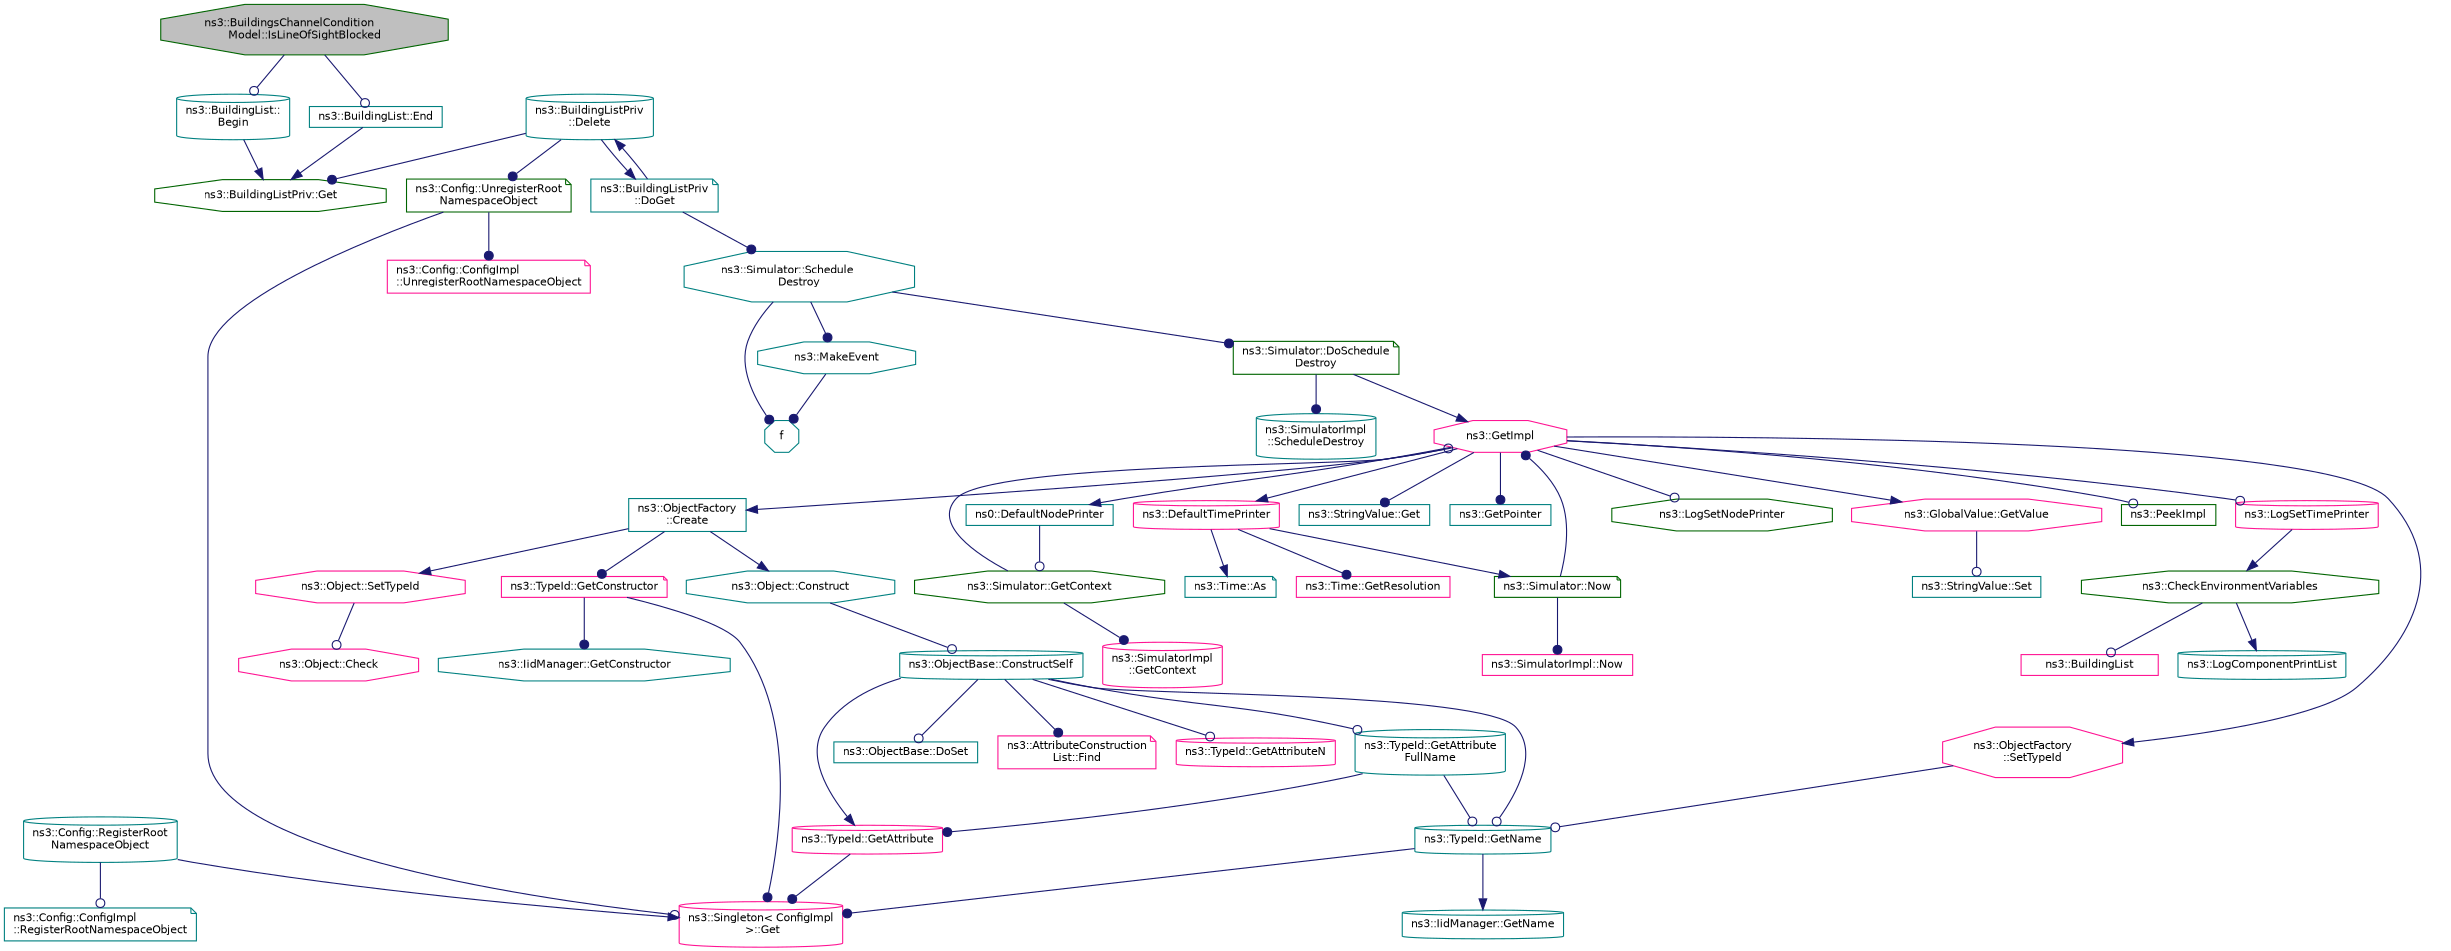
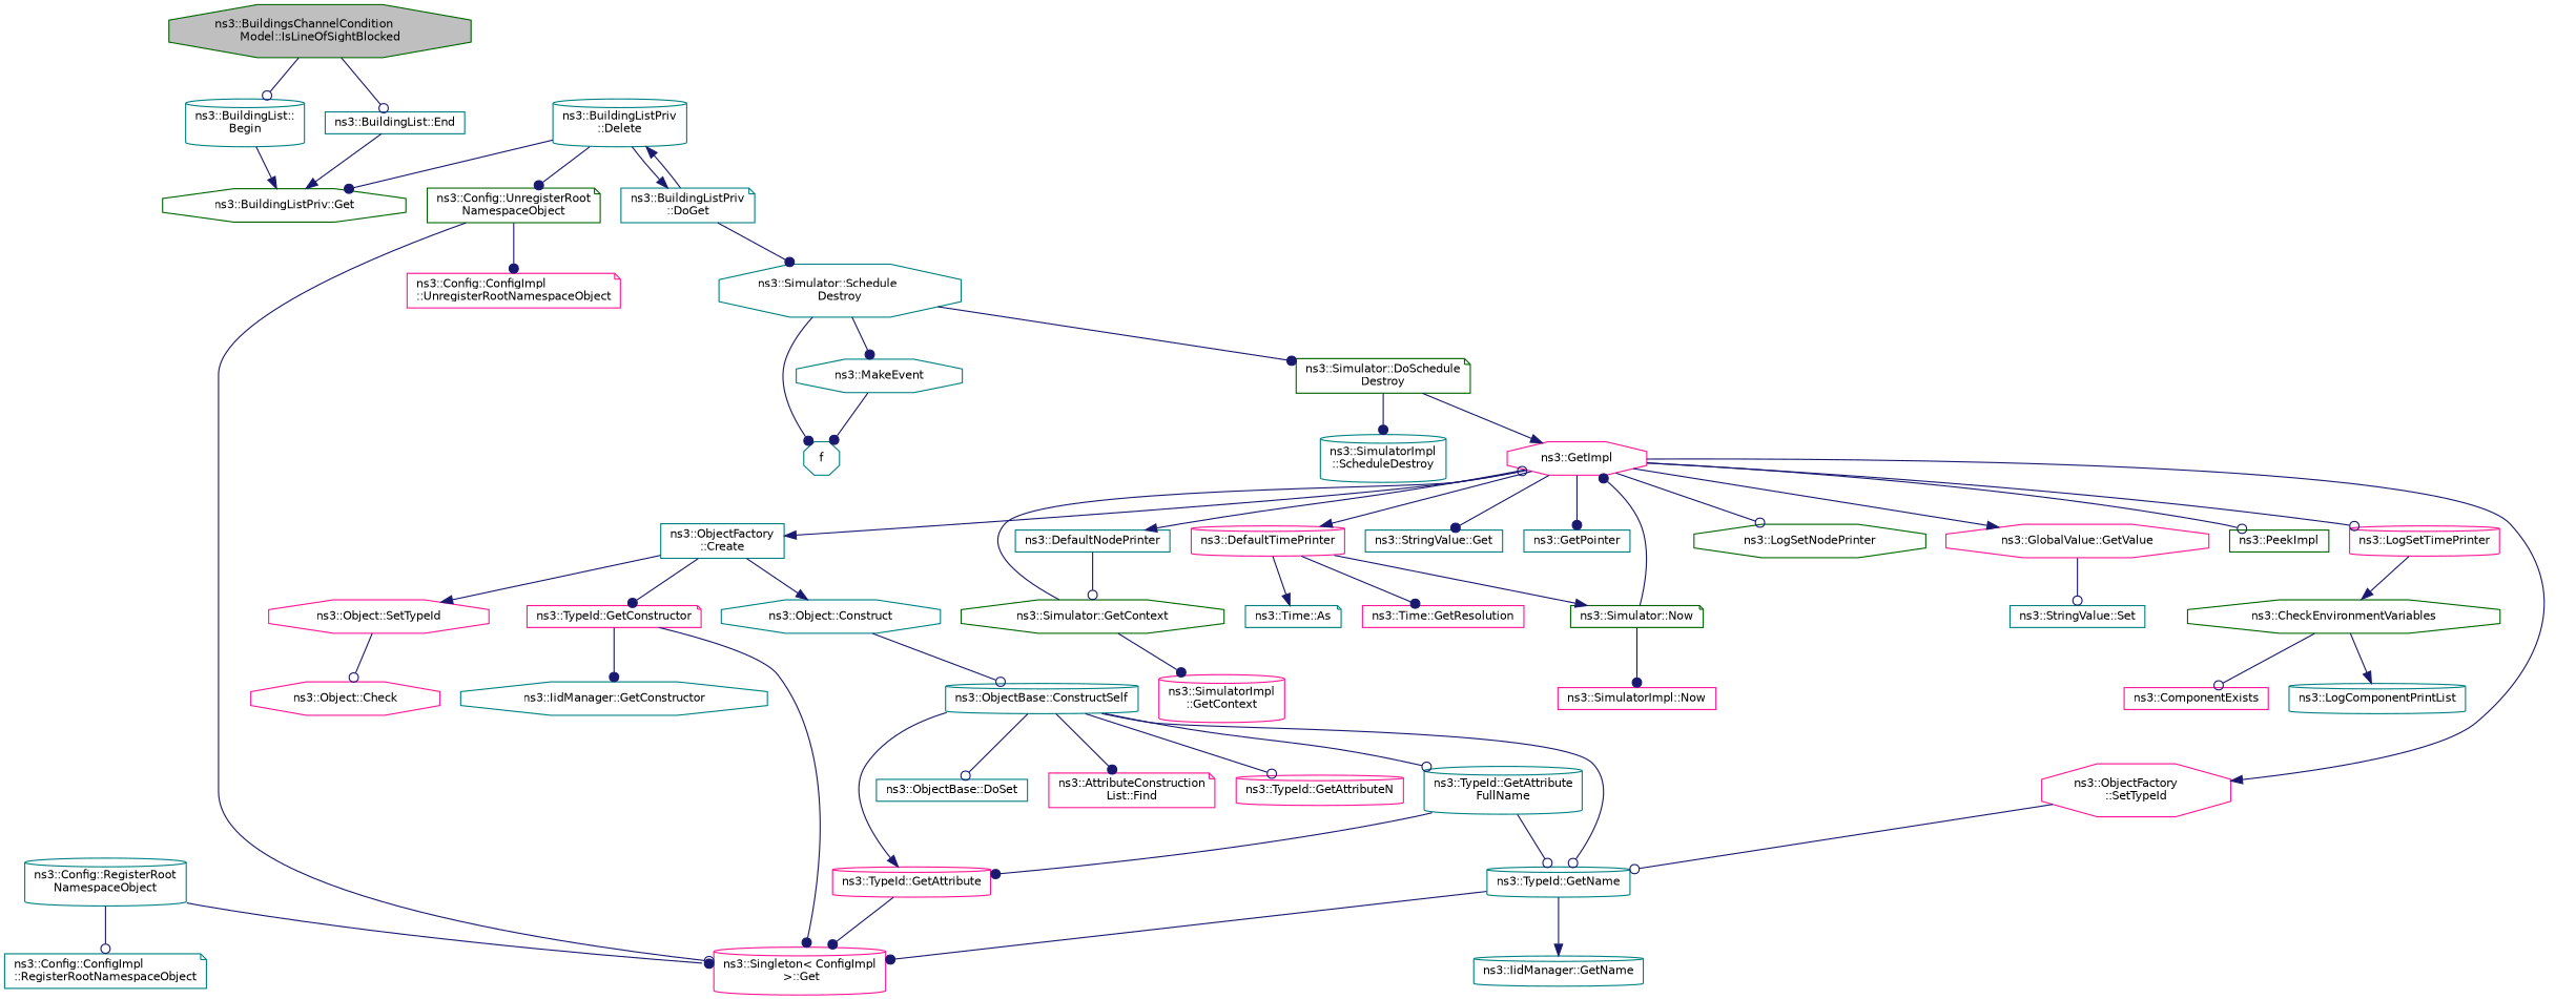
  digraph {
    rankdir=TB
    node [color=teal fillcolor=white fontname=Helvetica fontsize=10 shape=octagon style=filled]
    edge [arrowhead=dot color=midnightblue fontname=Helvetica fontsize=10 labelfontname=Helvetica labelfontsize=10 style=solid]
    n1 [color=darkgreen fillcolor=grey75 fontcolor=black height=0.2 label="ns3::BuildingsChannelCondition\lModel::IsLineOfSightBlocked" width=0.4]
    n2 [height=0.2 label="ns3::BuildingList::\lBegin" shape=cylinder width=0.4]
    n3 [height=0.2 label="ns3::BuildingList::End" shape=box width=0.4]
    n4 [color=darkgreen height=0.2 label="ns3::BuildingListPriv::Get" width=0.4]
    n5 [height=0.2 label="ns3::BuildingListPriv\l::DoGet" shape=note width=0.4]
    n6 [height=0.2 label="ns3::BuildingListPriv\l::Delete" shape=cylinder width=0.4]
    n7 [height=0.2 label="ns3::Simulator::Schedule\lDestroy" width=0.4]
    n8 [color=darkgreen height=0.2 label="ns3::Config::UnregisterRoot\lNamespaceObject" shape=note width=0.4]
    n9 [height=0.2 label="ns3::Config::RegisterRoot\lNamespaceObject" shape=cylinder width=0.4]
    n10 [color=deeppink height=0.2 label="ns3::Singleton\< ConfigImpl\l \>::Get" shape=cylinder width=0.4]
    n11 [height=0.2 label="ns3::Config::ConfigImpl\l::RegisterRootNamespaceObject" shape=note width=0.4]
    n12 [color=darkgreen height=0.2 label="ns3::Simulator::DoSchedule\lDestroy" shape=note width=0.4]
    n13 [height=0.2 label=f width=0.4]
    n14 [height=0.2 label="ns3::MakeEvent" width=0.4]
    n15 [color=deeppink height=0.2 label="ns3::Config::ConfigImpl\l::UnregisterRootNamespaceObject" shape=note width=0.4]
    n16 [color=deeppink height=0.2 label="ns3::GetImpl" width=0.4]
    n17 [height=0.2 label="ns3::SimulatorImpl\l::ScheduleDestroy" shape=cylinder width=0.4]
    n18 [height=0.2 label="ns3::ObjectFactory\l::Create" shape=box width=0.4]
-   n19 [height=0.2 label="ns0::DefaultNodePrinter" shape=box width=0.4]
+   n19 [height=0.2 label="ns3::DefaultNodePrinter" shape=box width=0.4]
    n20 [color=deeppink height=0.2 label="ns3::DefaultTimePrinter" shape=cylinder width=0.4]
    n21 [height=0.2 label="ns3::StringValue::Get" shape=box width=0.4]
    n22 [height=0.2 label="ns3::GetPointer" shape=box width=0.4]
    n23 [color=deeppink height=0.2 label="ns3::GlobalValue::GetValue" width=0.4]
    n24 [color=darkgreen height=0.2 label="ns3::LogSetNodePrinter" width=0.4]
    n25 [color=deeppink height=0.2 label="ns3::LogSetTimePrinter" shape=cylinder width=0.4]
    n26 [color=darkgreen height=0.2 label="ns3::PeekImpl" shape=box width=0.4]
    n27 [color=deeppink height=0.2 label="ns3::ObjectFactory\l::SetTypeId" width=0.4]
    n28 [height=0.2 label="ns3::Object::Construct" width=0.4]
    n29 [color=deeppink height=0.2 label="ns3::TypeId::GetConstructor" shape=note width=0.4]
    n30 [color=deeppink height=0.2 label="ns3::Object::SetTypeId" width=0.4]
    n31 [color=darkgreen height=0.2 label="ns3::Simulator::GetContext" width=0.4]
    n32 [height=0.2 label="ns3::Time::As" shape=note width=0.4]
    n33 [color=deeppink height=0.2 label="ns3::Time::GetResolution" shape=box width=0.4]
    n34 [color=darkgreen height=0.2 label="ns3::Simulator::Now" shape=note width=0.4]
    n35 [height=0.2 label="ns3::StringValue::Set" shape=box width=0.4]
    n36 [color=darkgreen height=0.2 label="ns3::CheckEnvironmentVariables" width=0.4]
    n37 [height=0.2 label="ns3::TypeId::GetName" shape=cylinder width=0.4]
    n38 [height=0.2 label="ns3::ObjectBase::ConstructSelf" shape=cylinder width=0.4]
    n39 [height=0.2 label="ns3::IidManager::GetConstructor" width=0.4]
    n40 [color=deeppink height=0.2 label="ns3::Object::Check" width=0.4]
    n41 [height=0.2 label="ns3::ObjectBase::DoSet" shape=box width=0.4]
    n42 [color=deeppink height=0.2 label="ns3::AttributeConstruction\lList::Find" shape=note width=0.4]
    n43 [color=deeppink height=0.2 label="ns3::TypeId::GetAttribute" shape=cylinder width=0.4]
    n44 [height=0.2 label="ns3::TypeId::GetAttribute\lFullName" shape=cylinder width=0.4]
    n45 [color=deeppink height=0.2 label="ns3::TypeId::GetAttributeN" shape=cylinder width=0.4]
    n46 [height=0.2 label="ns3::IidManager::GetName" shape=cylinder width=0.4]
    n47 [color=deeppink height=0.2 label="ns3::SimulatorImpl\l::GetContext" shape=cylinder width=0.4]
    n48 [color=deeppink height=0.2 label="ns3::SimulatorImpl::Now" shape=box width=0.4]
-   n49 [color=deeppink height=0.2 label="ns3::BuildingList" shape=box width=0.4]
+   n49 [color=deeppink height=0.2 label="ns3::ComponentExists" shape=box width=0.4]
    n50 [height=0.2 label="ns3::LogComponentPrintList" shape=cylinder width=0.4]
    n1 -> n2 [arrowhead=odot]
    n1 -> n3 [arrowhead=odot]
    n2 -> n4 [arrowhead=normal]
    n3 -> n4 [arrowhead=normal]
    n5 -> n6 [arrowhead=normal]
    n5 -> n7
    n6 -> n4
    n6 -> n5 [arrowhead=normal]
    n6 -> n8
    n7 -> n12
    n7 -> n13
    n7 -> n14
    n8 -> n10 [arrowhead=odot]
    n8 -> n15
-   n9 -> n10 [arrowhead=normal]
+   n9 -> n10
    n9 -> n11 [arrowhead=odot]
    n12 -> n16 [arrowhead=normal]
    n12 -> n17
    n14 -> n13
    n16 -> n18 [arrowhead=normal]
    n16 -> n19 [arrowhead=normal]
    n16 -> n20 [arrowhead=normal]
    n16 -> n21
    n16 -> n22
    n16 -> n23 [arrowhead=normal]
    n16 -> n24 [arrowhead=odot]
    n16 -> n25 [arrowhead=odot]
    n16 -> n26 [arrowhead=odot]
    n16 -> n27 [arrowhead=normal]
    n18 -> n28 [arrowhead=normal]
    n18 -> n29
    n18 -> n30 [arrowhead=normal]
    n19 -> n31 [arrowhead=odot]
    n20 -> n32 [arrowhead=normal]
    n20 -> n33
    n20 -> n34 [arrowhead=normal]
    n23 -> n35 [arrowhead=odot]
    n25 -> n36 [arrowhead=normal]
    n27 -> n37 [arrowhead=odot]
    n28 -> n38 [arrowhead=odot]
    n29 -> n10
    n29 -> n39
    n30 -> n40 [arrowhead=odot]
    n31 -> n16 [arrowhead=odot]
    n31 -> n47
    n34 -> n16
    n34 -> n48
    n36 -> n49 [arrowhead=odot]
    n36 -> n50 [arrowhead=normal]
    n37 -> n10
    n37 -> n46 [arrowhead=normal]
    n38 -> n37 [arrowhead=odot]
    n38 -> n41 [arrowhead=odot]
    n38 -> n42
    n38 -> n43 [arrowhead=normal]
    n38 -> n44 [arrowhead=odot]
    n38 -> n45 [arrowhead=odot]
    n43 -> n10
    n44 -> n37 [arrowhead=odot]
    n44 -> n43
  }
